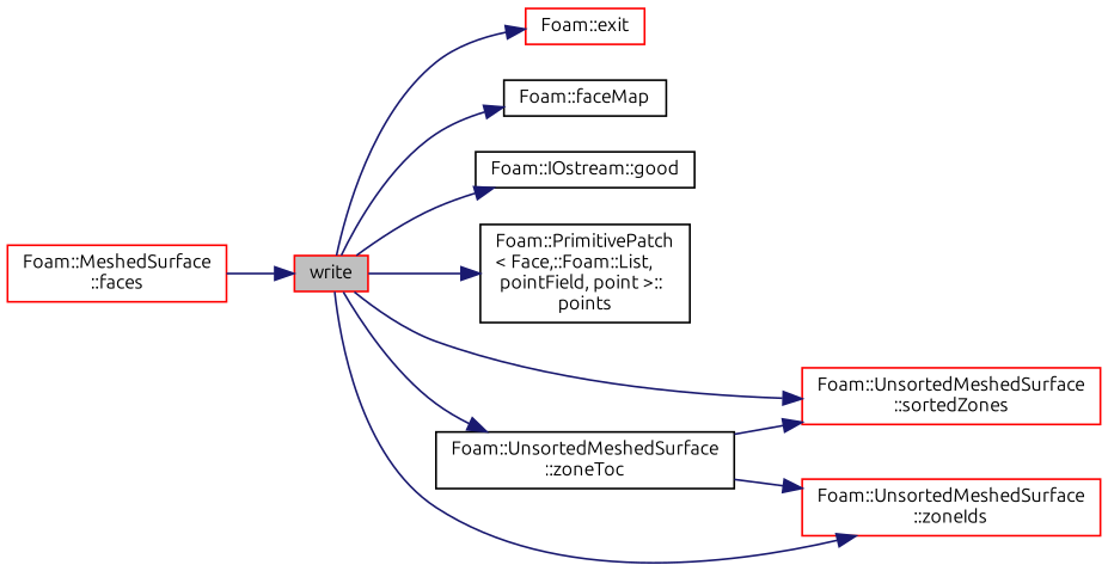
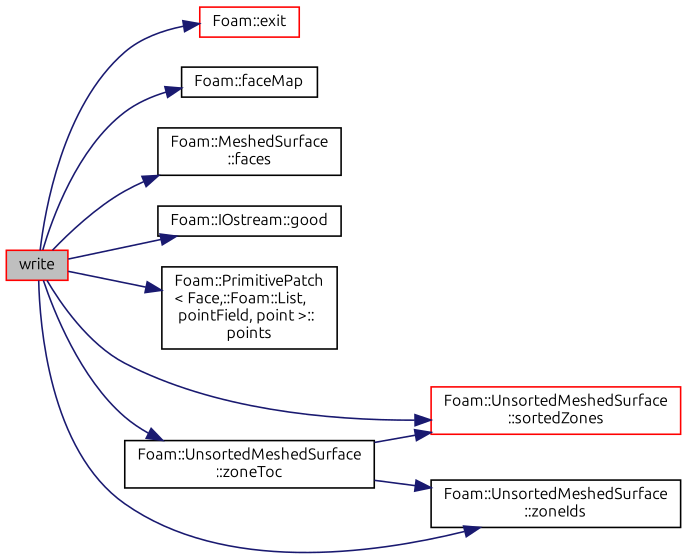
  digraph {
    fontname=Ubuntu
    rankdir=LR
    node [color=black fontname=Ubuntu fontsize=10 shape=record]
    edge [color=midnightblue fontname=Ubuntu fontsize=10 labelfontname=Helvetica labelfontsize=10 style=solid]
    n1 [color=red fillcolor=grey75 fontcolor=black height=0.2 label=write style=filled width=0.4]
    n2 [color=red height=0.2 label="Foam::exit" width=0.4]
    n3 [height=0.2 label="Foam::faceMap" width=0.4]
-   n4 [color=red height=0.2 label="Foam::MeshedSurface\l::faces" width=0.4]
+   n4 [height=0.2 label="Foam::MeshedSurface\l::faces" width=0.4]
    n5 [height=0.2 label="Foam::IOstream::good" width=0.4]
    n6 [height=0.2 label="Foam::PrimitivePatch\l\< Face,::Foam::List,\l pointField, point \>::\lpoints" width=0.4]
    n7 [color=red height=0.2 label="Foam::UnsortedMeshedSurface\l::sortedZones" width=0.4]
-   n8 [color=red height=0.2 label="Foam::UnsortedMeshedSurface\l::zoneIds" width=0.4]
+   n8 [height=0.2 label="Foam::UnsortedMeshedSurface\l::zoneIds" width=0.4]
    n9 [height=0.2 label="Foam::UnsortedMeshedSurface\l::zoneToc" width=0.4]
    n1 -> n2
    n1 -> n3
-   n4 -> n1
+   n1 -> n4
    n1 -> n5
    n1 -> n6
    n1 -> n7
    n1 -> n8
    n1 -> n9
    n9 -> n7
    n9 -> n8
  }
